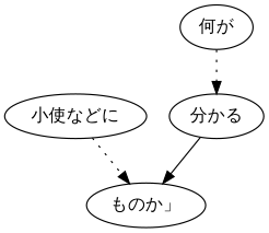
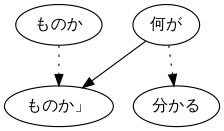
  digraph {
    fontname="IBM Plex Sans"
    node [fontname="IBM Plex Sans"]
    edge [fontname="IBM Plex Sans" style=dotted]
-   n1 [label="小使などに"]
+   n1 [label="ものか"]
    n2 [label="ものか」"]
    n3 [label="分かる"]
    n4 [label="何が"]
    n1 -> n2
-   n3 -> n2 [style=solid]
+   n4 -> n2 [style=solid]
    n4 -> n3
  }
